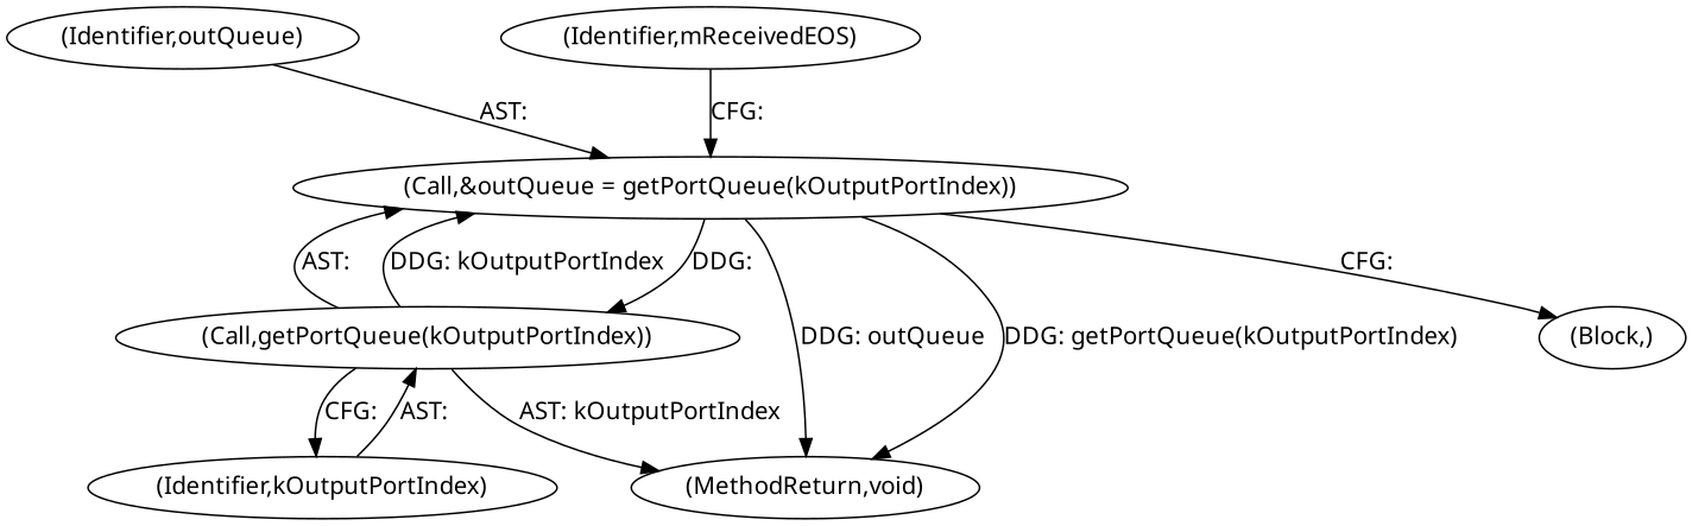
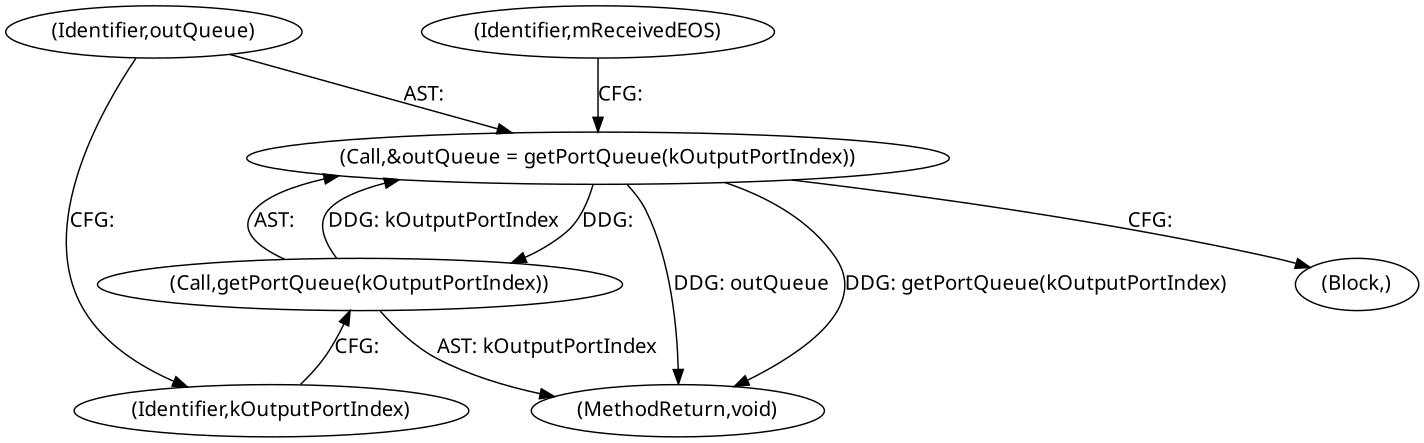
  digraph {
    fontname="Noto Sans"
    node [fontname="Noto Sans"]
    edge [fontname="Noto Sans"]
    n1 [label="(Call,&outQueue = getPortQueue(kOutputPortIndex))"]
    n2 [label="(Call,getPortQueue(kOutputPortIndex))"]
    n3 [label="(MethodReturn,void)"]
    n4 [label="(Block,)"]
    n5 [label="(Identifier,kOutputPortIndex)"]
    n6 [label="(Identifier,outQueue)"]
    n7 [label="(Identifier,mReceivedEOS)"]
    n1 -> n2 [label="DDG: "]
    n1 -> n3 [label="DDG: outQueue"]
    n1 -> n3 [label="DDG: getPortQueue(kOutputPortIndex)"]
    n1 -> n4 [label="CFG: "]
    n2 -> n1 [label="AST: "]
    n2 -> n1 [label="DDG: kOutputPortIndex"]
    n2 -> n3 [label="AST: kOutputPortIndex"]
-   n2 -> n5 [label="CFG: "]
-   n5 -> n2 [label="AST: "]
+   n6 -> n5 [label="CFG: "]
+   n5 -> n2 [label="CFG: "]
    n6 -> n1 [label="AST: "]
    n7 -> n1 [label="CFG: "]
  }
